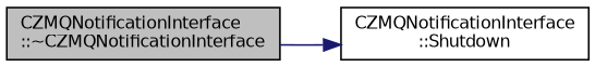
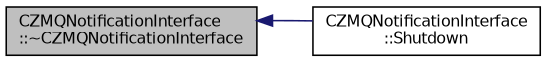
  digraph {
    rankdir=LR
    node [color=black fontname=Helvetica fontsize=10 shape=record style=filled]
    n1 [fillcolor=grey75 fontcolor=black height=0.2 label="CZMQNotificationInterface\l::~CZMQNotificationInterface" width=0.4]
    n2 [fillcolor=white height=0.2 label="CZMQNotificationInterface\l::Shutdown" width=0.4]
-   n1 -> n2 [color=midnightblue fontname=Helvetica fontsize=10 labelfontname=Helvetica labelfontsize=10 style=solid]
+   n2 -> n1 [color=midnightblue fontname=Helvetica fontsize=10 labelfontname=Helvetica labelfontsize=10 style=solid]
  }
